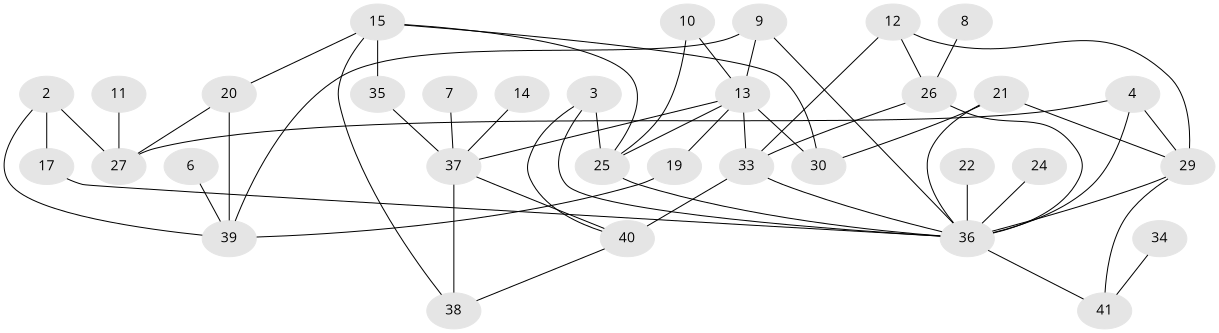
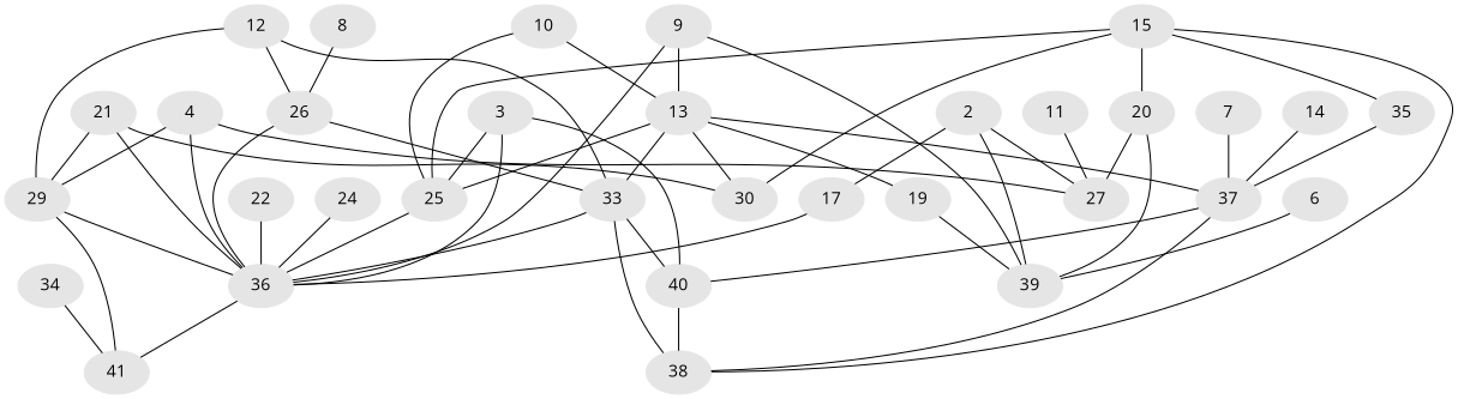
  graph {
    fontname="Open Sans"
    node [color=gray90 fontname="Open Sans" style=filled]
    edge [fontname="Open Sans" weight=1.0]
    2
    17
    27
    39
    36
    3
    25
    40
    41
    38
    4
    29
    6
    7
    37
    8
    26
    33
    9
    13
    19
    30
    10
    11
    12
    14
    15
    20
    35
    21
    22
    24
    34
    2 -- 17
    2 -- 27
    2 -- 39
    17 -- 36
    36 -- 41
    3 -- 36
    3 -- 25
    3 -- 40
    25 -- 36
    40 -- 38
    38 -- 37
    4 -- 27
    4 -- 36
    4 -- 29
    29 -- 36 [weight=2.0]
    29 -- 41
    6 -- 39
    7 -- 37
    37 -- 40
    8 -- 26
    26 -- 36
    26 -- 33
    33 -- 36
    33 -- 40 [weight=3.0]
+   33 -- 38 [weight=2.0]
    9 -- 39
    9 -- 36
    9 -- 13
    13 -- 25
    13 -- 37
    13 -- 33 [weight=2.0]
    13 -- 19
    13 -- 30
    19 -- 39
    10 -- 25
    10 -- 13
    11 -- 27
    12 -- 29
    12 -- 26
    12 -- 33
    14 -- 37
    15 -- 25
    15 -- 38
    15 -- 30
    15 -- 20
    15 -- 35
    20 -- 27
    20 -- 39
    35 -- 37
    21 -- 36
    21 -- 29
    21 -- 30
    22 -- 36
    24 -- 36
    34 -- 41
  }
